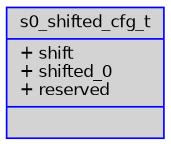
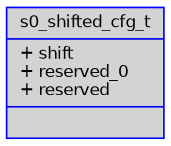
  digraph {
-   n1 [color=blue fillcolor=lightgrey fontcolor=black fontname=Helvetica fontsize=10 height=0.2 label="{s0_shifted_cfg_t\n|+ shift\l+ shifted_0\l+ reserved\l|}" shape=record style=filled width=0.4]
+   n1 [color=blue fillcolor=lightgrey fontcolor=black fontname=Helvetica fontsize=10 height=0.2 label="{s0_shifted_cfg_t\n|+ shift\l+ reserved_0\l+ reserved\l|}" shape=record style=filled width=0.4]
  }
